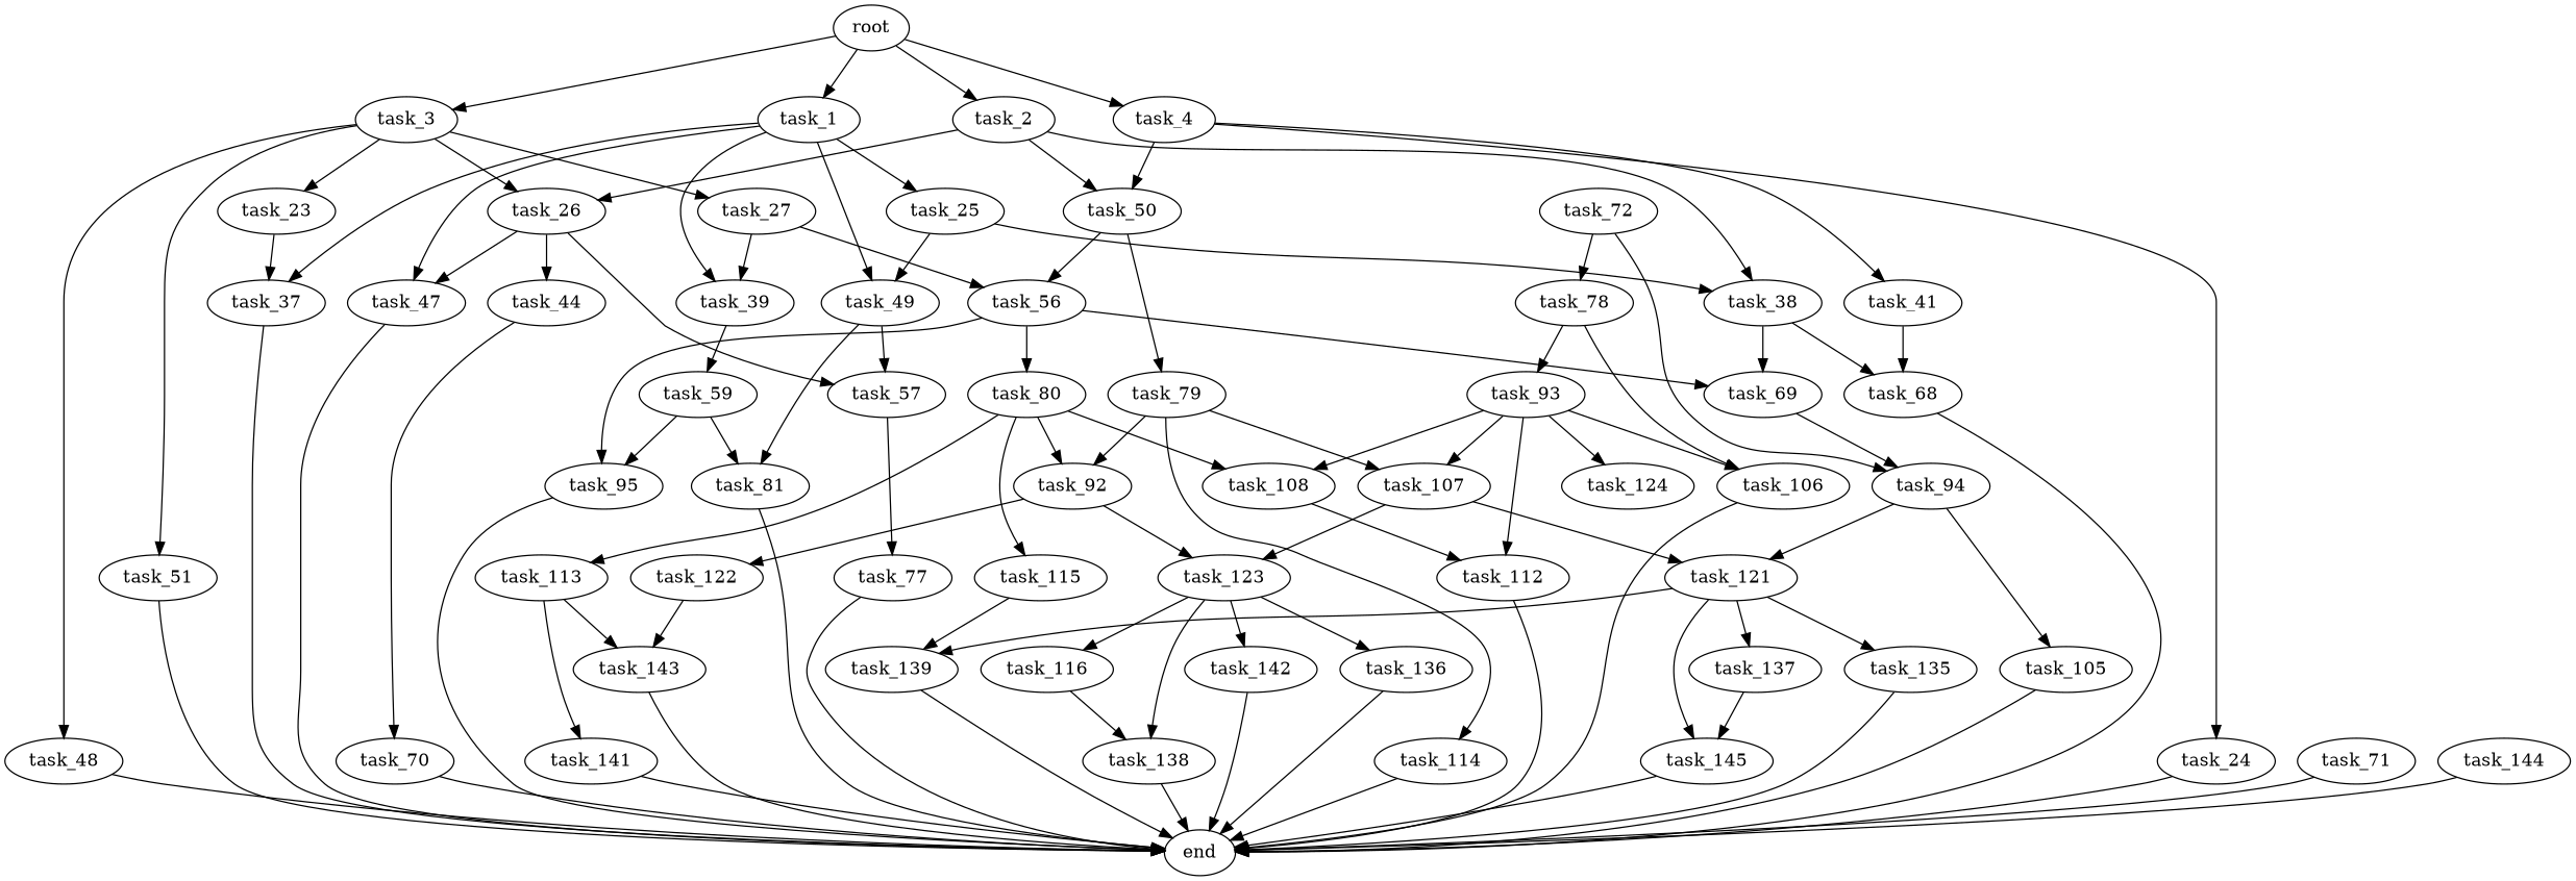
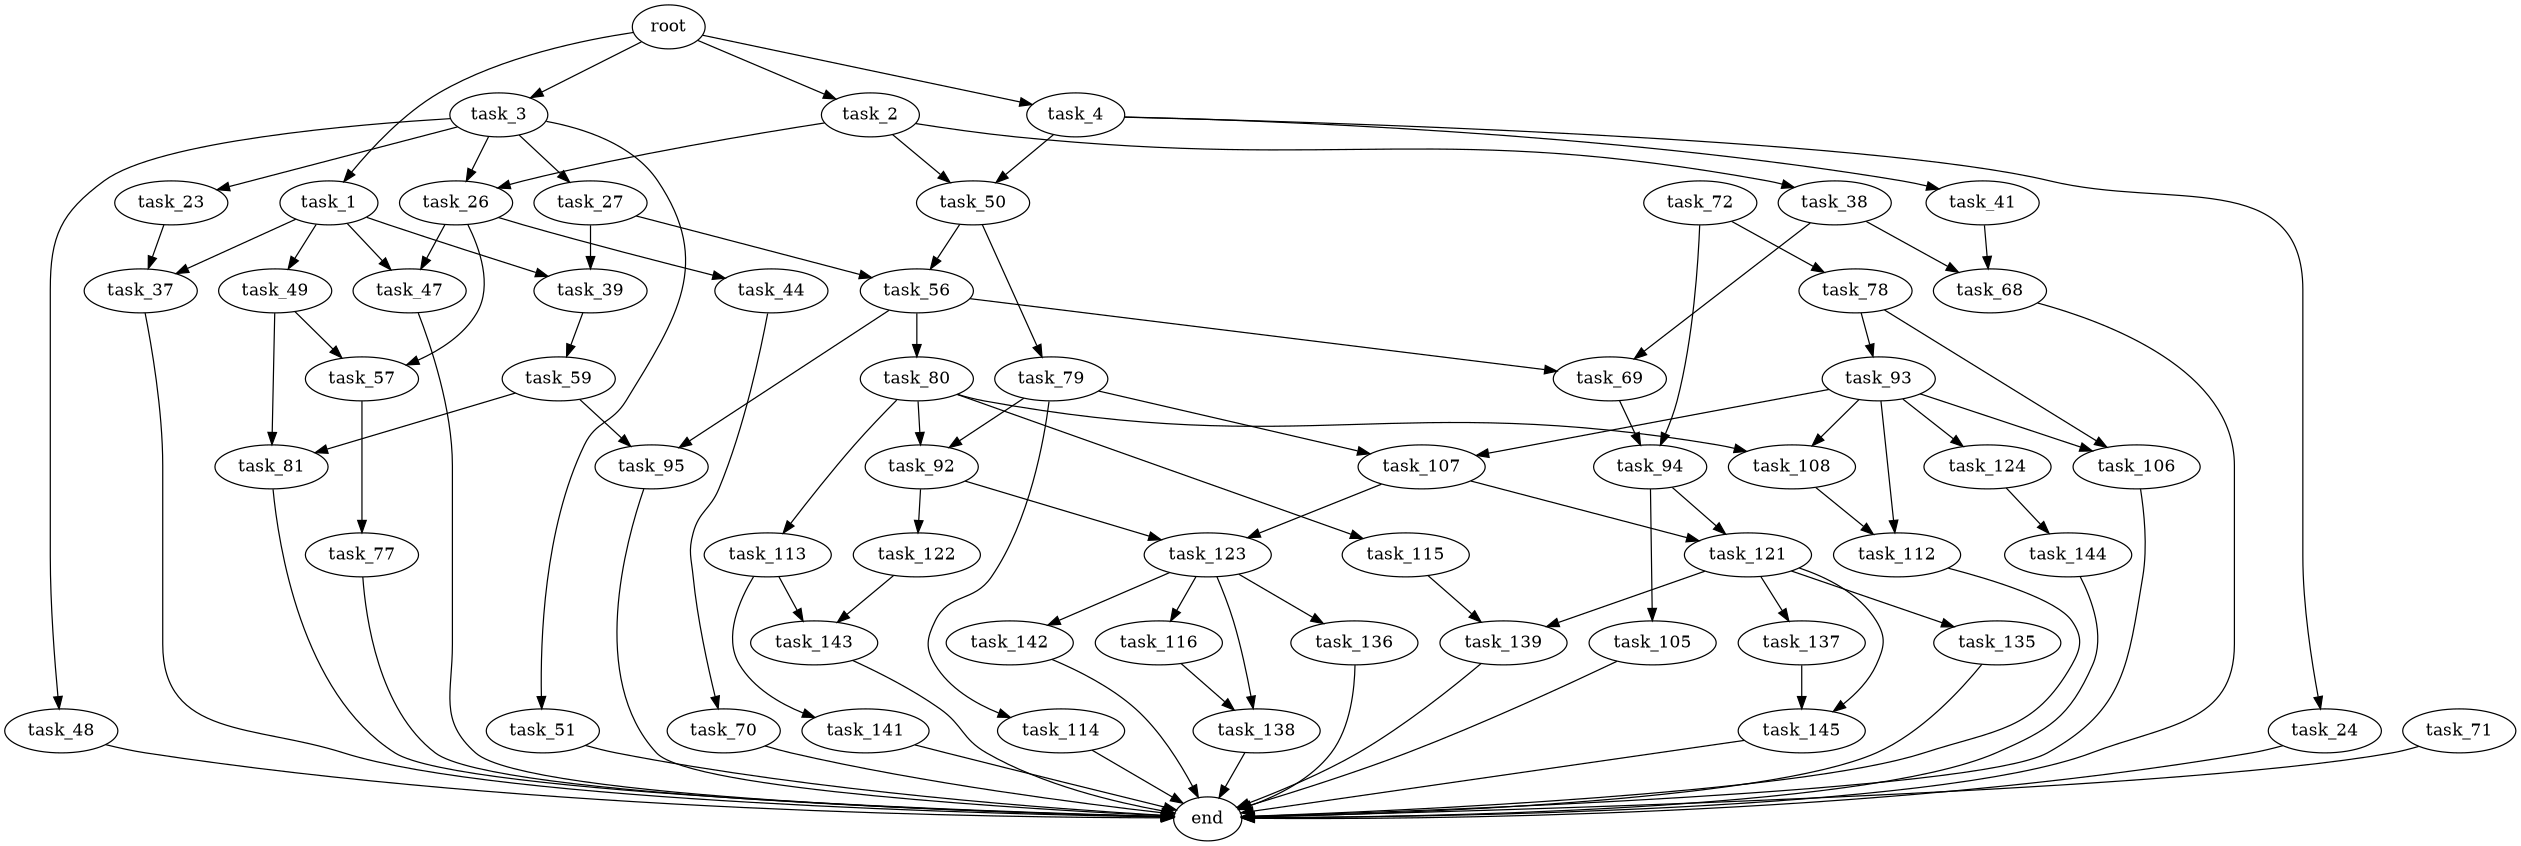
  digraph {
    root
    task_1
    task_2
    task_3
    task_4
-   task_25
    task_37
    task_39
    task_47
    task_49
    task_26
    task_38
    task_50
    task_23
    task_27
    task_48
    task_51
    task_24
    task_41
    end
    task_59
    task_57
    task_81
    n24 [label=task_44]
    task_68
    task_69
    task_56
    task_79
    task_70
    task_77
    task_80
    task_95
    task_94
    task_92
    task_107
    task_114
    task_72
    task_78
    task_108
    task_113
    task_115
    task_71
    task_105
    task_121
    task_93
    task_106
    task_112
    task_124
    task_122
    task_123
    task_141
    task_143
    task_139
    task_116
    task_138
    task_136
    task_142
    task_144
    task_135
    task_137
    task_145
    root -> task_1
    root -> task_2
    root -> task_3
    root -> task_4
-   task_1 -> task_25
    task_1 -> task_37
    task_1 -> task_39
    task_1 -> task_47
    task_1 -> task_49
    task_2 -> task_26
    task_2 -> task_38
    task_2 -> task_50
    task_3 -> task_26
    task_3 -> task_23
    task_3 -> task_27
    task_3 -> task_48
    task_3 -> task_51
    task_4 -> task_50
    task_4 -> task_24
    task_4 -> task_41
-   task_25 -> task_49
-   task_25 -> task_38
    task_37 -> end
    task_39 -> task_59
    task_47 -> end
    task_49 -> task_57
    task_49 -> task_81
    task_26 -> task_47
    task_26 -> task_57
    task_26 -> n24
    task_38 -> task_68
    task_38 -> task_69
    task_50 -> task_56
    task_50 -> task_79
    task_23 -> task_37
    task_27 -> task_39
    task_27 -> task_56
    task_48 -> end
    task_51 -> end
    task_24 -> end
    task_41 -> task_68
    task_59 -> task_81
    task_59 -> task_95
    task_57 -> task_77
    task_81 -> end
    n24 -> task_70
    task_68 -> end
    task_69 -> task_94
    task_56 -> task_69
    task_56 -> task_80
    task_56 -> task_95
    task_79 -> task_92
    task_79 -> task_107
    task_79 -> task_114
    task_70 -> end
    task_77 -> end
    task_80 -> task_92
    task_80 -> task_108
    task_80 -> task_113
    task_80 -> task_115
    task_95 -> end
    task_94 -> task_105
    task_94 -> task_121
    task_92 -> task_122
    task_92 -> task_123
    task_107 -> task_121
    task_107 -> task_123
    task_114 -> end
    task_72 -> task_94
    task_72 -> task_78
    task_78 -> task_93
    task_78 -> task_106
    task_108 -> task_112
    task_113 -> task_141
    task_113 -> task_143
    task_115 -> task_139
    task_71 -> end
    task_105 -> end
    task_121 -> task_139
    task_121 -> task_135
    task_121 -> task_137
    task_121 -> task_145
    task_93 -> task_107
    task_93 -> task_108
    task_93 -> task_106
    task_93 -> task_112
    task_93 -> task_124
    task_106 -> end
    task_112 -> end
+   task_124 -> task_144
    task_122 -> task_143
    task_123 -> task_116
    task_123 -> task_138
    task_123 -> task_136
    task_123 -> task_142
    task_141 -> end
    task_143 -> end
    task_139 -> end
    task_116 -> task_138
    task_138 -> end
    task_136 -> end
    task_142 -> end
    task_144 -> end
    task_135 -> end
    task_137 -> task_145
    task_145 -> end
  }
